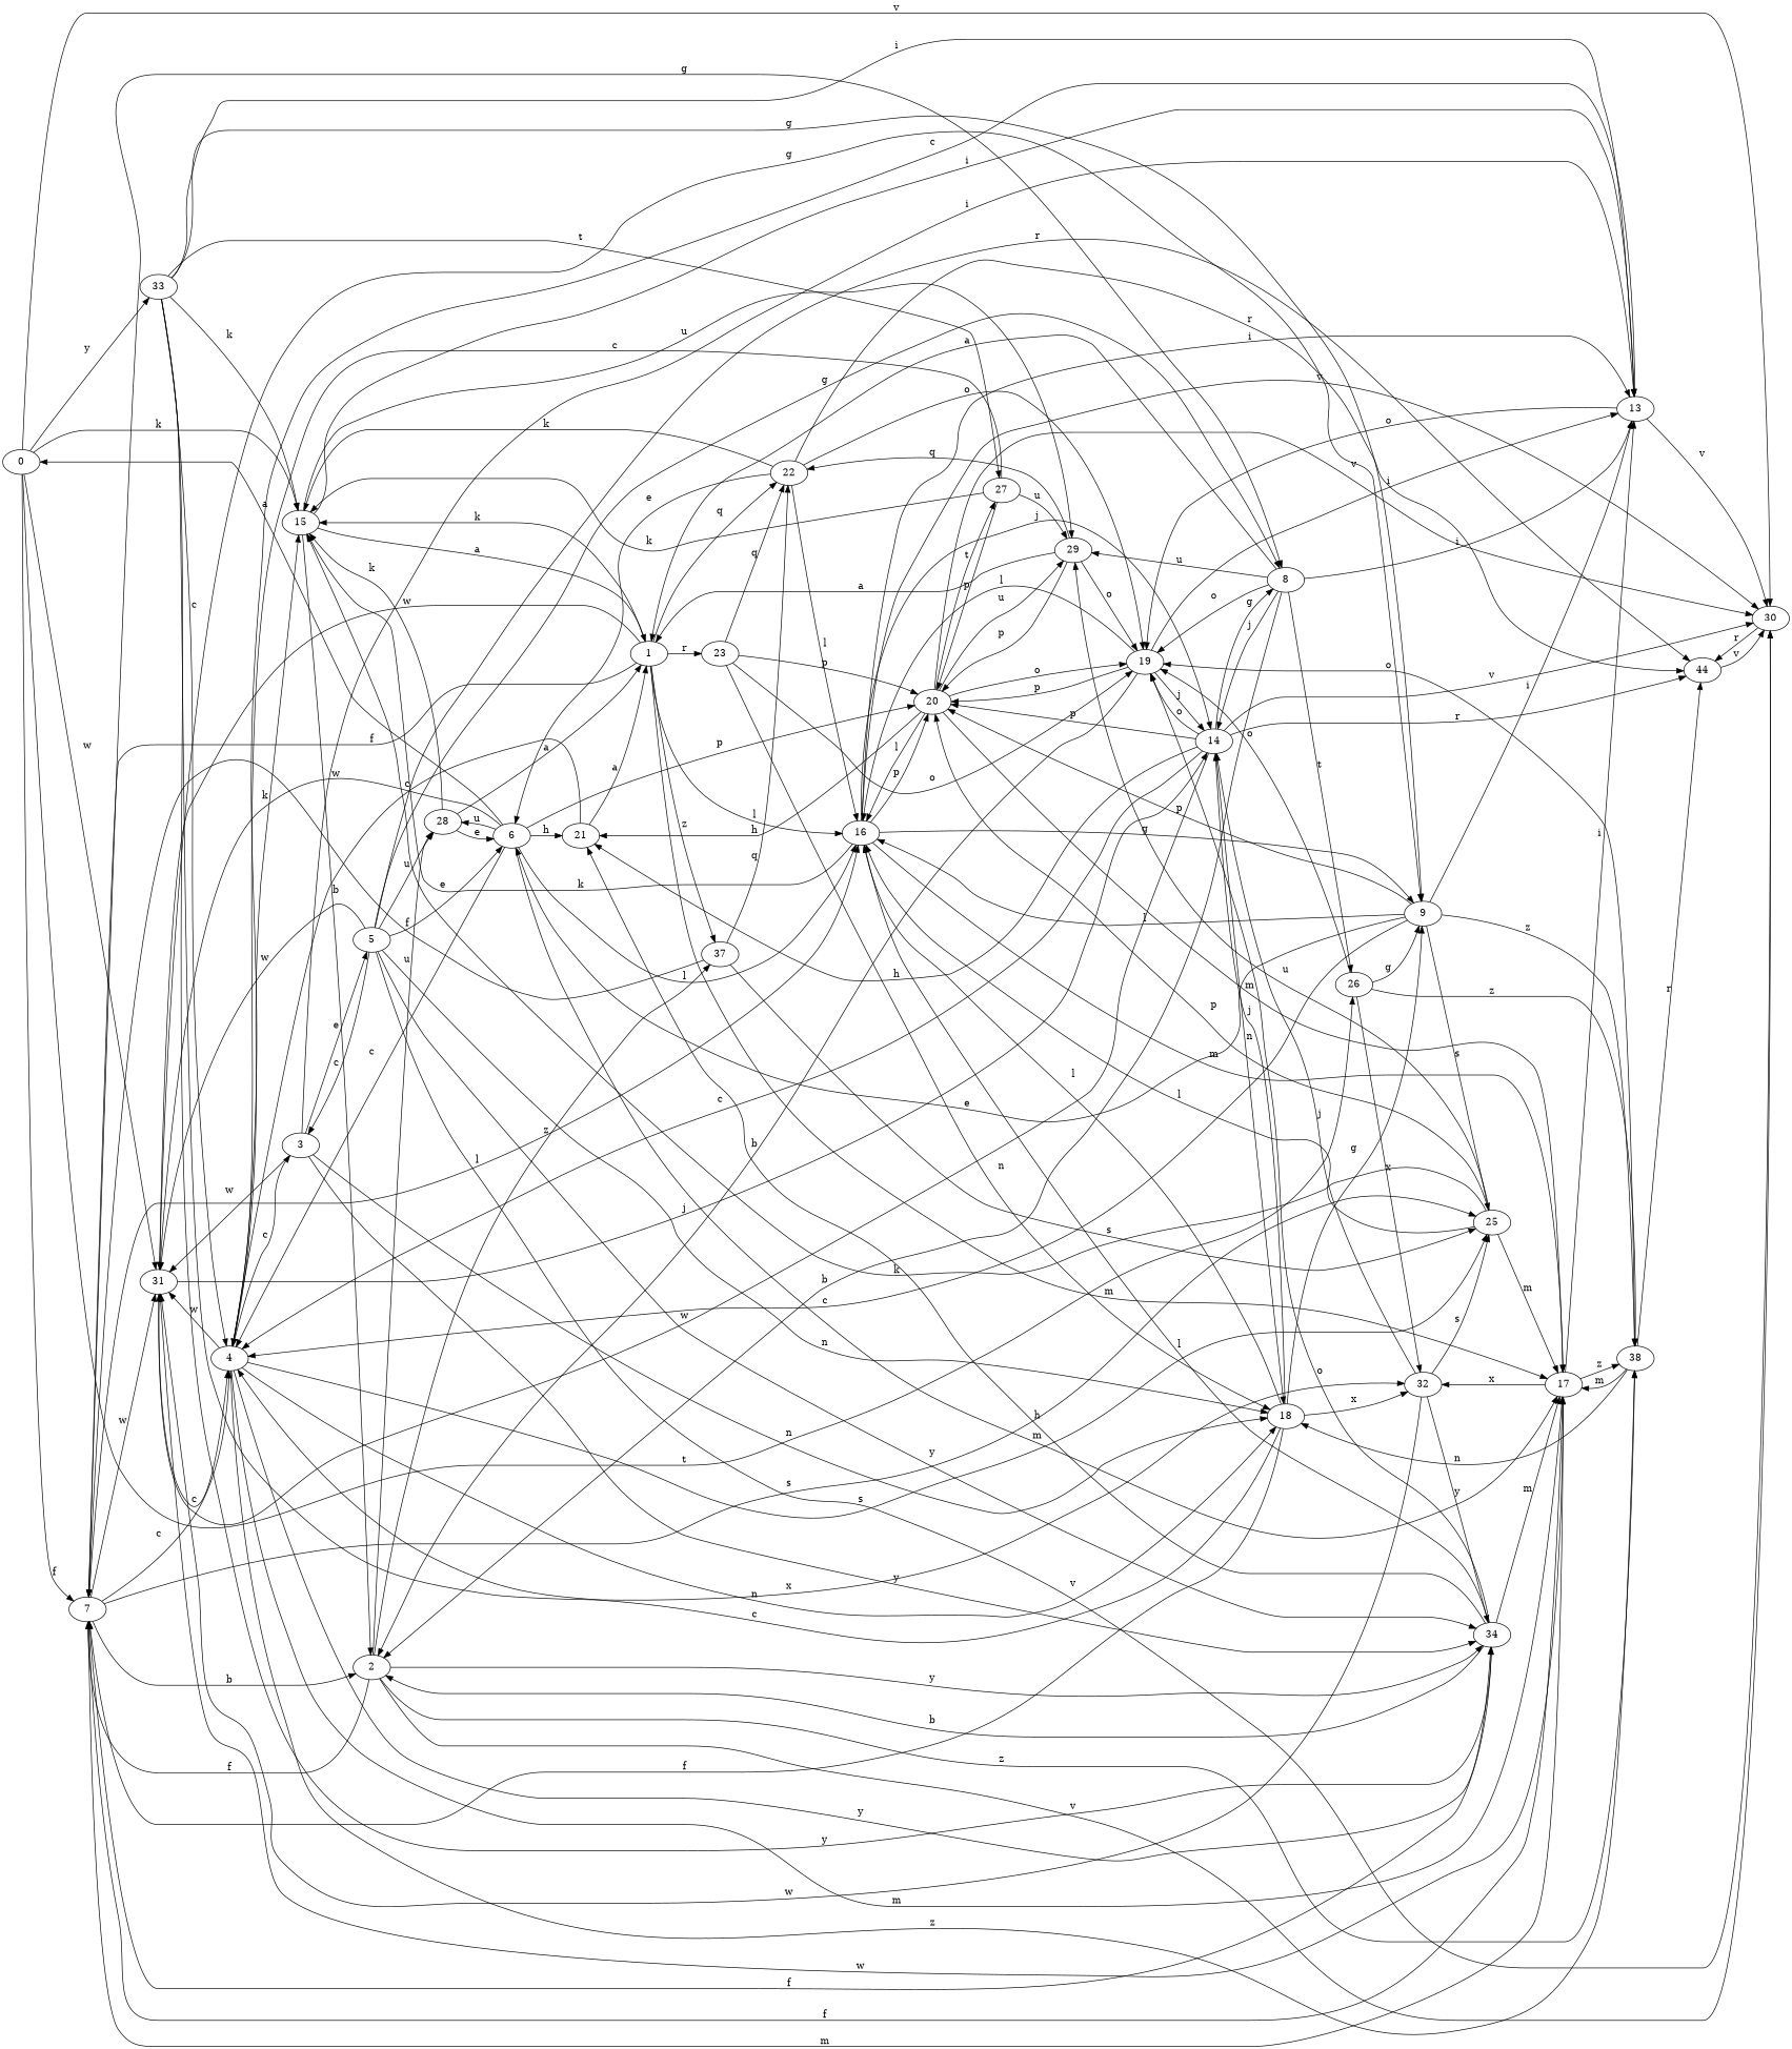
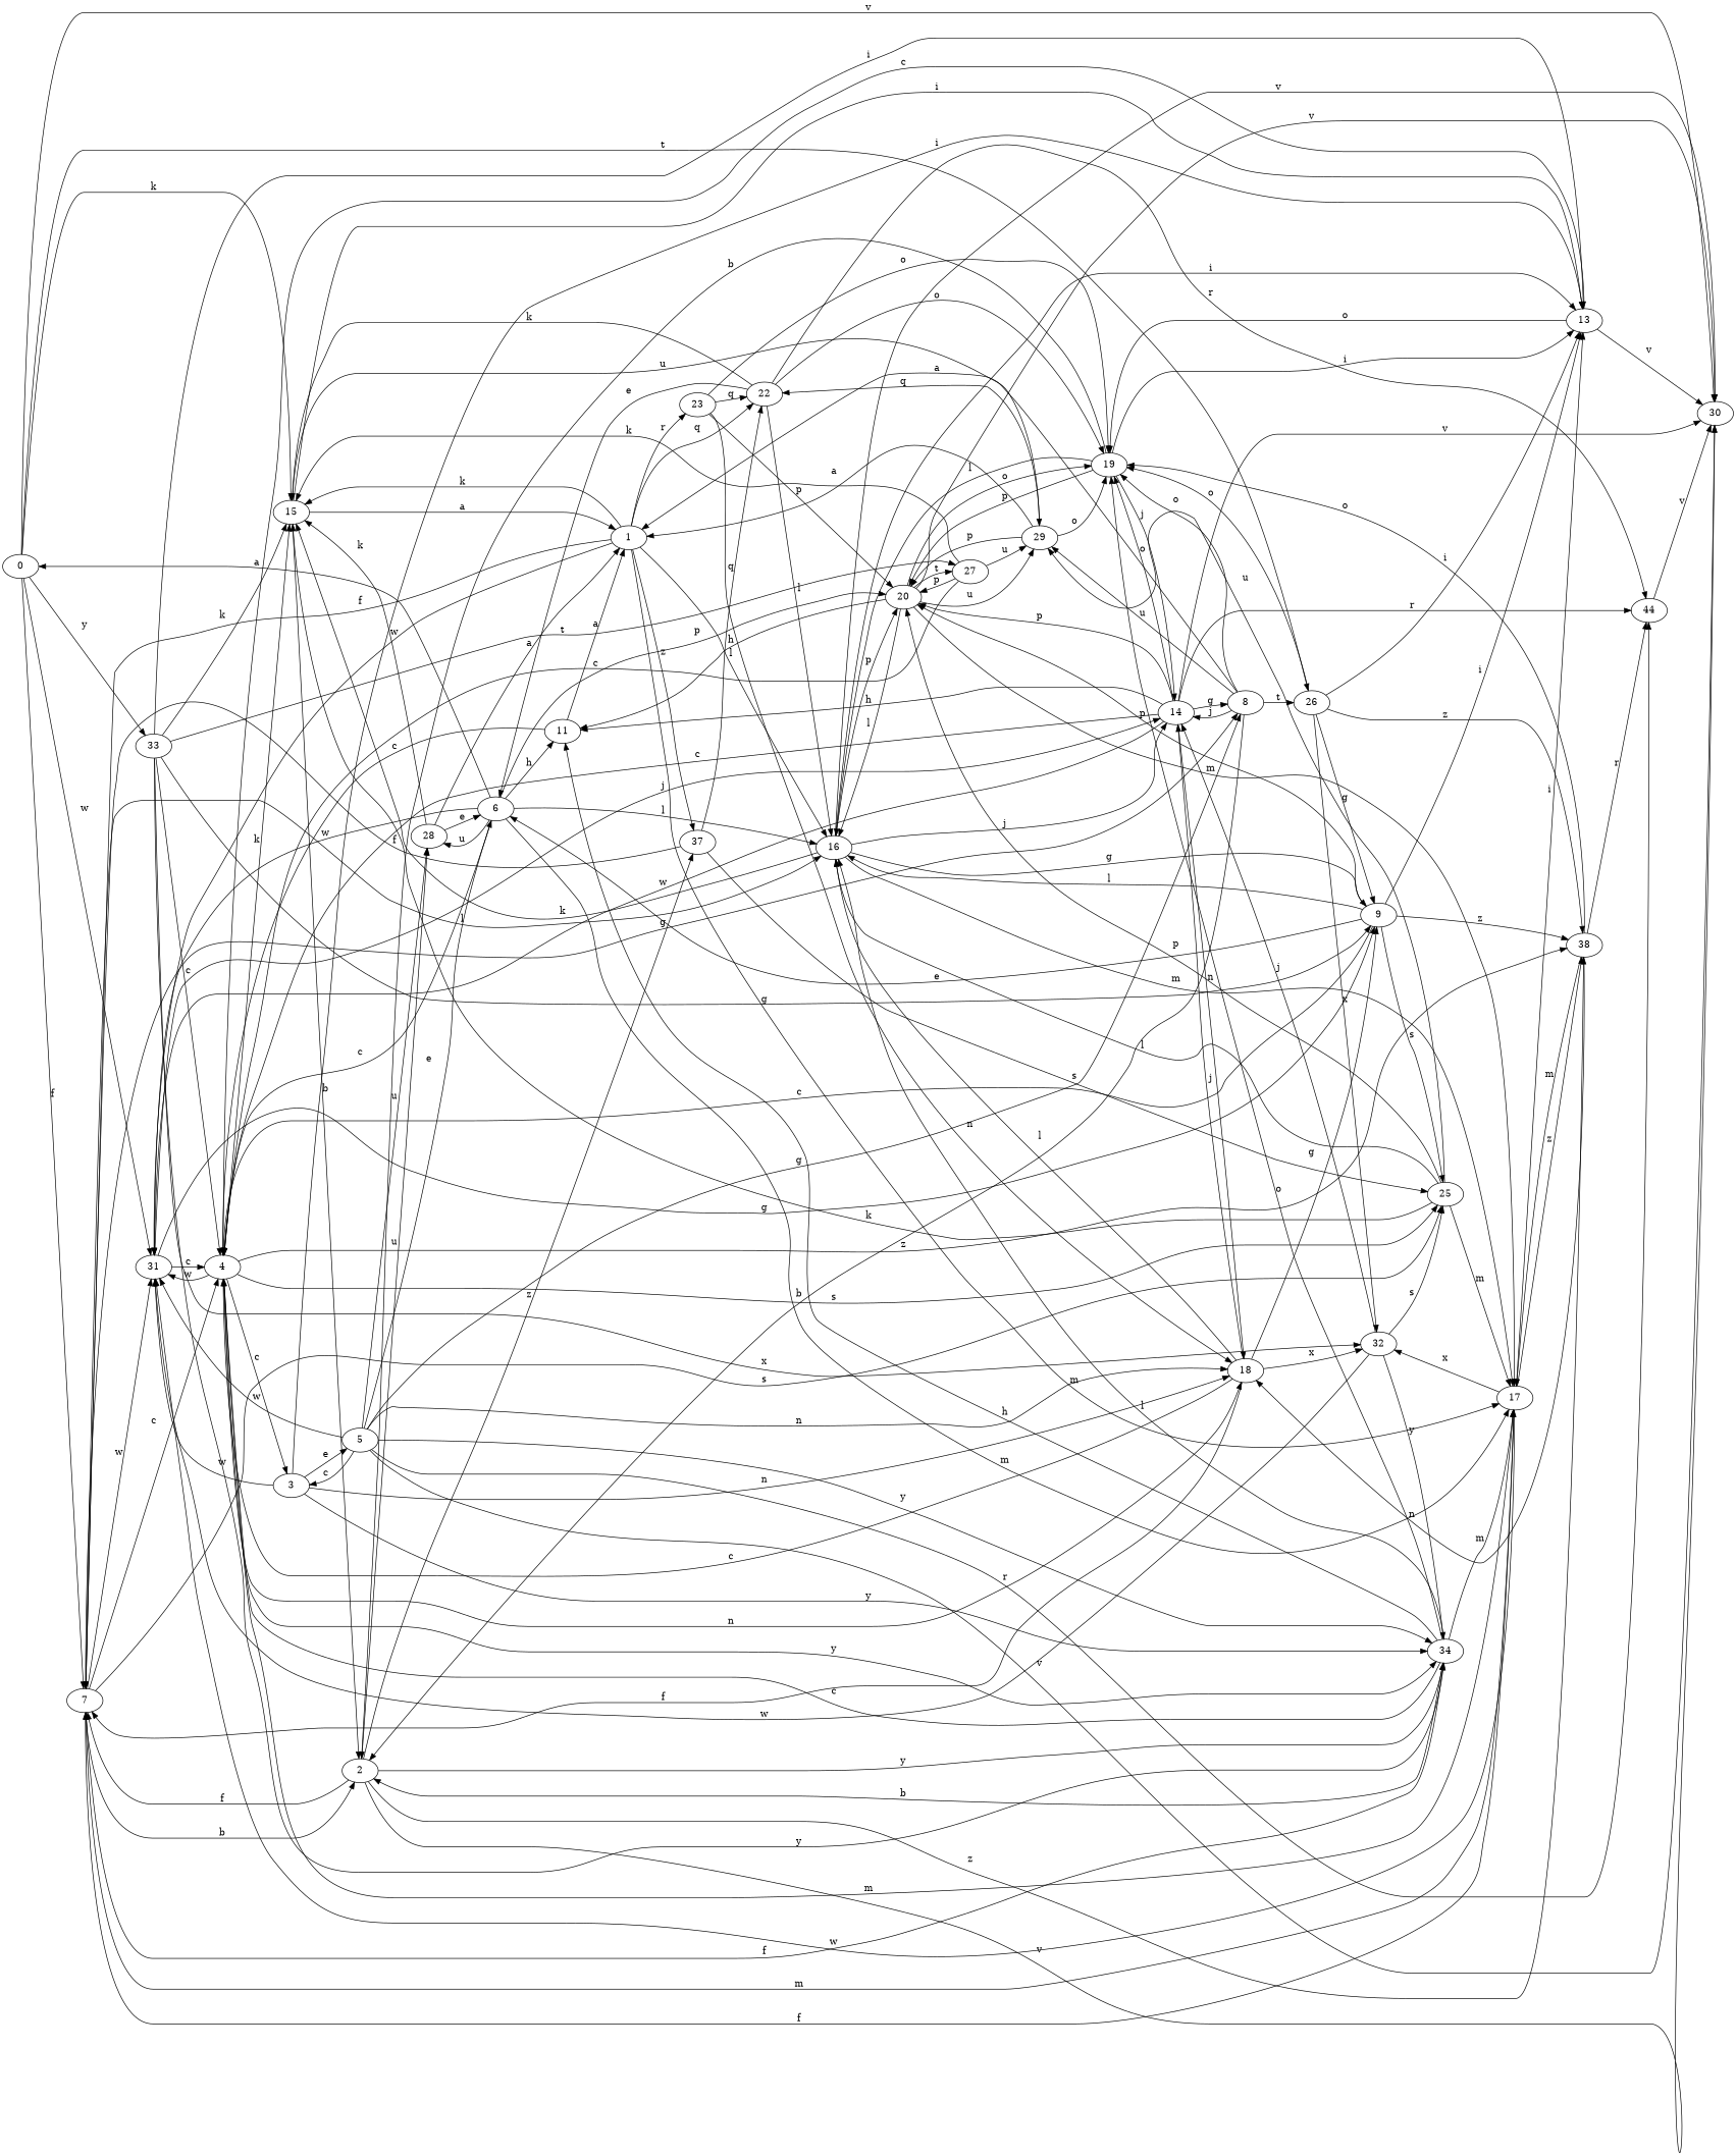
  strict digraph {
    rankdir=LR
    0
    7
    15
    26
    30
    31
    33
    16
    17
    2
    4
    25
    8
    1
    13
    29
    38
    19
    9
    32
    n21 [label=44]
    14
    34
    27
    22
    23
    37
    20
    6
    18
    28
-   11 [label=21]
+   11
    3
    5
    0 -> 7 [label=f]
    0 -> 15 [label=k]
    0 -> 26 [label=t]
    0 -> 30 [label=v]
    0 -> 31 [label=w]
    0 -> 33 [label=y]
    7 -> 31 [label=w]
    7 -> 16 [label=l]
    7 -> 17 [label=m]
    7 -> 2 [label=b]
    7 -> 4 [label=c]
    7 -> 25 [label=s]
    7 -> 8 [label=g]
    15 -> 2 [label=b]
    15 -> 1 [label=a]
    15 -> 13 [label=i]
    15 -> 29 [label=u]
    26 -> 38 [label=z]
    26 -> 19 [label=o]
    26 -> 9 [label=g]
    26 -> 32 [label=x]
-   30 -> n21 [label=r]
    31 -> 4 [label=c]
    31 -> 9 [label=g]
    31 -> 14 [label=j]
    33 -> 15 [label=k]
    33 -> 4 [label=c]
    33 -> 13 [label=i]
    33 -> 9 [label=g]
    33 -> 32 [label=x]
    33 -> 34 [label=y]
    33 -> 27 [label=t]
    16 -> 15 [label=k]
    16 -> 30 [label=v]
    16 -> 17 [label=m]
    16 -> 13 [label=i]
    16 -> 9 [label=g]
    16 -> 14 [label=j]
    16 -> 20 [label=p]
    17 -> 7 [label=f]
    17 -> 31 [label=w]
    17 -> 13 [label=i]
    17 -> 38 [label=z]
    17 -> 32 [label=x]
    2 -> 7 [label=f]
    2 -> 30 [label=v]
    2 -> 38 [label=z]
    2 -> 34 [label=y]
    2 -> 37 [label=z]
    2 -> 28 [label=u]
    4 -> 15 [label=k]
    4 -> 31 [label=w]
    4 -> 17 [label=m]
    4 -> 25 [label=s]
    4 -> 38 [label=z]
    4 -> 34 [label=y]
    4 -> 18 [label=n]
    4 -> 3 [label=c]
    25 -> 15 [label=k]
    25 -> 16 [label=l]
    25 -> 17 [label=m]
    25 -> 29 [label=u]
    25 -> 20 [label=p]
    8 -> 26 [label=t]
    8 -> 2 [label=b]
    8 -> 1 [label=a]
-   8 -> 13 [label=i]
+   26 -> 13 [label=i]
    8 -> 29 [label=u]
    8 -> 19 [label=o]
    8 -> 14 [label=j]
    1 -> 7 [label=f]
    1 -> 15 [label=k]
    1 -> 31 [label=w]
    1 -> 16 [label=l]
    1 -> 17 [label=m]
    1 -> 22 [label=q]
    1 -> 23 [label=r]
    1 -> 37 [label=z]
    13 -> 30 [label=v]
    13 -> 4 [label=c]
    13 -> 19 [label=o]
    29 -> 1 [label=a]
    29 -> 19 [label=o]
    29 -> 22 [label=q]
    29 -> 20 [label=p]
    38 -> 17 [label=m]
    38 -> 19 [label=o]
    38 -> n21 [label=r]
    38 -> 18 [label=n]
    19 -> 16 [label=l]
    19 -> 2 [label=b]
    19 -> 13 [label=i]
    19 -> 14 [label=j]
    19 -> 20 [label=p]
    9 -> 16 [label=l]
    9 -> 4 [label=c]
    9 -> 25 [label=s]
    9 -> 13 [label=i]
    9 -> 38 [label=z]
    9 -> 20 [label=p]
    9 -> 6 [label=e]
    32 -> 31 [label=w]
    32 -> 25 [label=s]
    32 -> 14 [label=j]
    32 -> 34 [label=y]
    n21 -> 30 [label=v]
    14 -> 30 [label=v]
    14 -> 31 [label=w]
    14 -> 4 [label=c]
    14 -> 8 [label=g]
    14 -> 19 [label=o]
    14 -> n21 [label=r]
    14 -> 20 [label=p]
    14 -> 18 [label=n]
    14 -> 11 [label=h]
    34 -> 7 [label=f]
    34 -> 16 [label=l]
    34 -> 17 [label=m]
    34 -> 2 [label=b]
+   34 -> 4 [label=c]
    34 -> 19 [label=o]
    34 -> 11 [label=h]
    27 -> 15 [label=k]
    27 -> 4 [label=c]
    27 -> 29 [label=u]
    27 -> 20 [label=p]
    22 -> 15 [label=k]
    22 -> 16 [label=l]
    22 -> 19 [label=o]
    22 -> n21 [label=r]
    22 -> 6 [label=e]
    23 -> 19 [label=o]
    23 -> 22 [label=q]
    23 -> 20 [label=p]
    23 -> 18 [label=n]
    37 -> 7 [label=f]
    37 -> 25 [label=s]
    37 -> 22 [label=q]
    20 -> 30 [label=v]
    20 -> 16 [label=l]
    20 -> 17 [label=m]
    20 -> 29 [label=u]
    20 -> 19 [label=o]
    20 -> 27 [label=t]
    20 -> 11 [label=h]
    6 -> 0 [label=a]
    6 -> 31 [label=w]
    6 -> 16 [label=l]
    6 -> 17 [label=m]
    6 -> 4 [label=c]
    6 -> 20 [label=p]
    6 -> 28 [label=u]
    6 -> 11 [label=h]
    18 -> 7 [label=f]
    18 -> 16 [label=l]
    18 -> 4 [label=c]
    18 -> 9 [label=g]
    18 -> 32 [label=x]
    18 -> 14 [label=j]
    28 -> 15 [label=k]
    28 -> 1 [label=a]
    28 -> 6 [label=e]
    11 -> 4 [label=c]
    11 -> 1 [label=a]
    3 -> 31 [label=w]
    3 -> 13 [label=i]
    3 -> 34 [label=y]
    3 -> 18 [label=n]
    3 -> 5 [label=e]
    5 -> 30 [label=v]
    5 -> 31 [label=w]
    5 -> 8 [label=g]
    5 -> n21 [label=r]
    5 -> 34 [label=y]
    5 -> 6 [label=e]
    5 -> 18 [label=n]
    5 -> 28 [label=u]
    5 -> 3 [label=c]
  }
